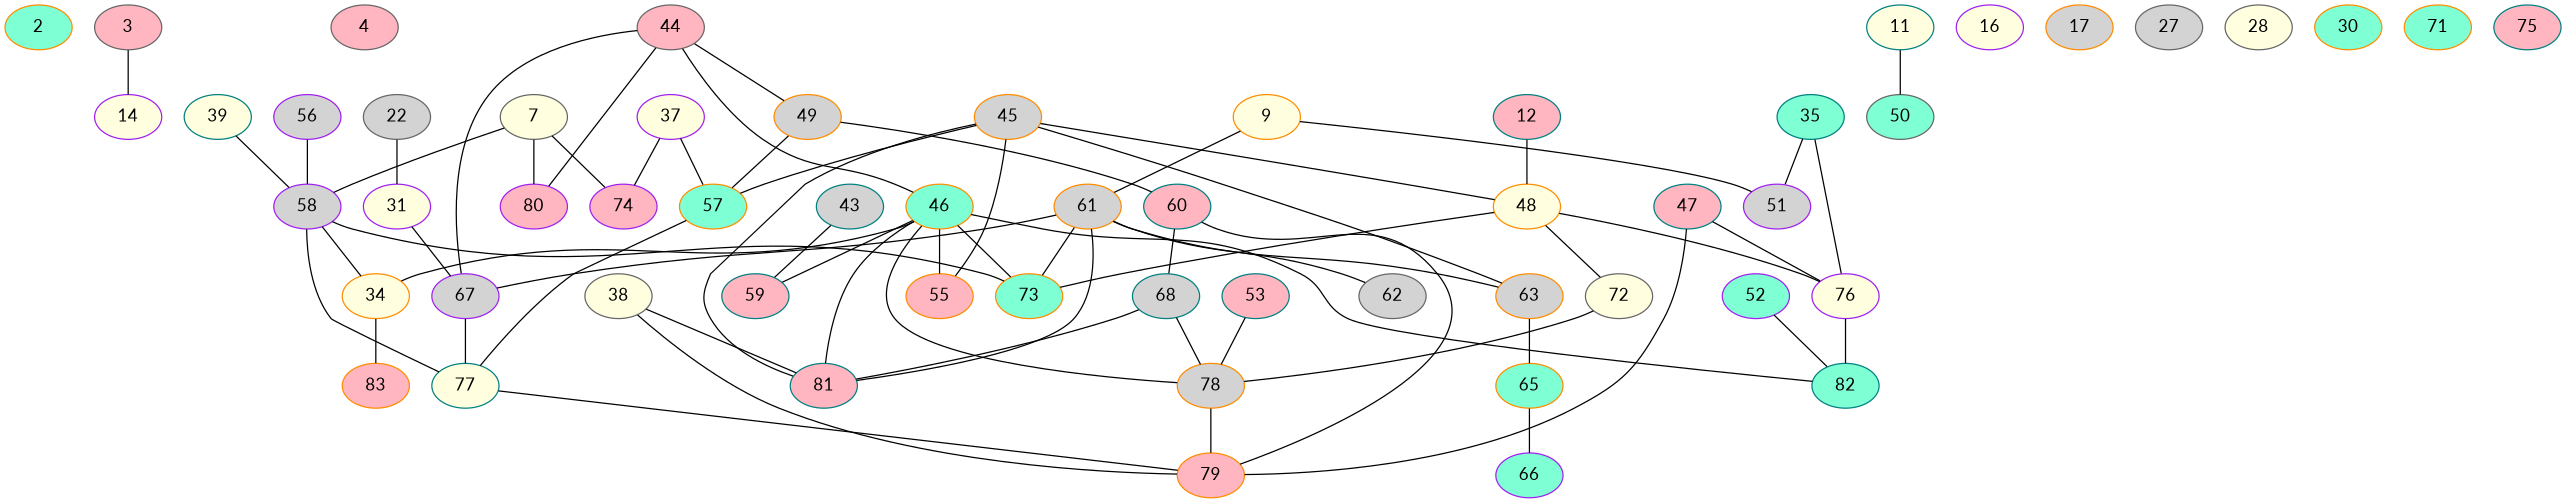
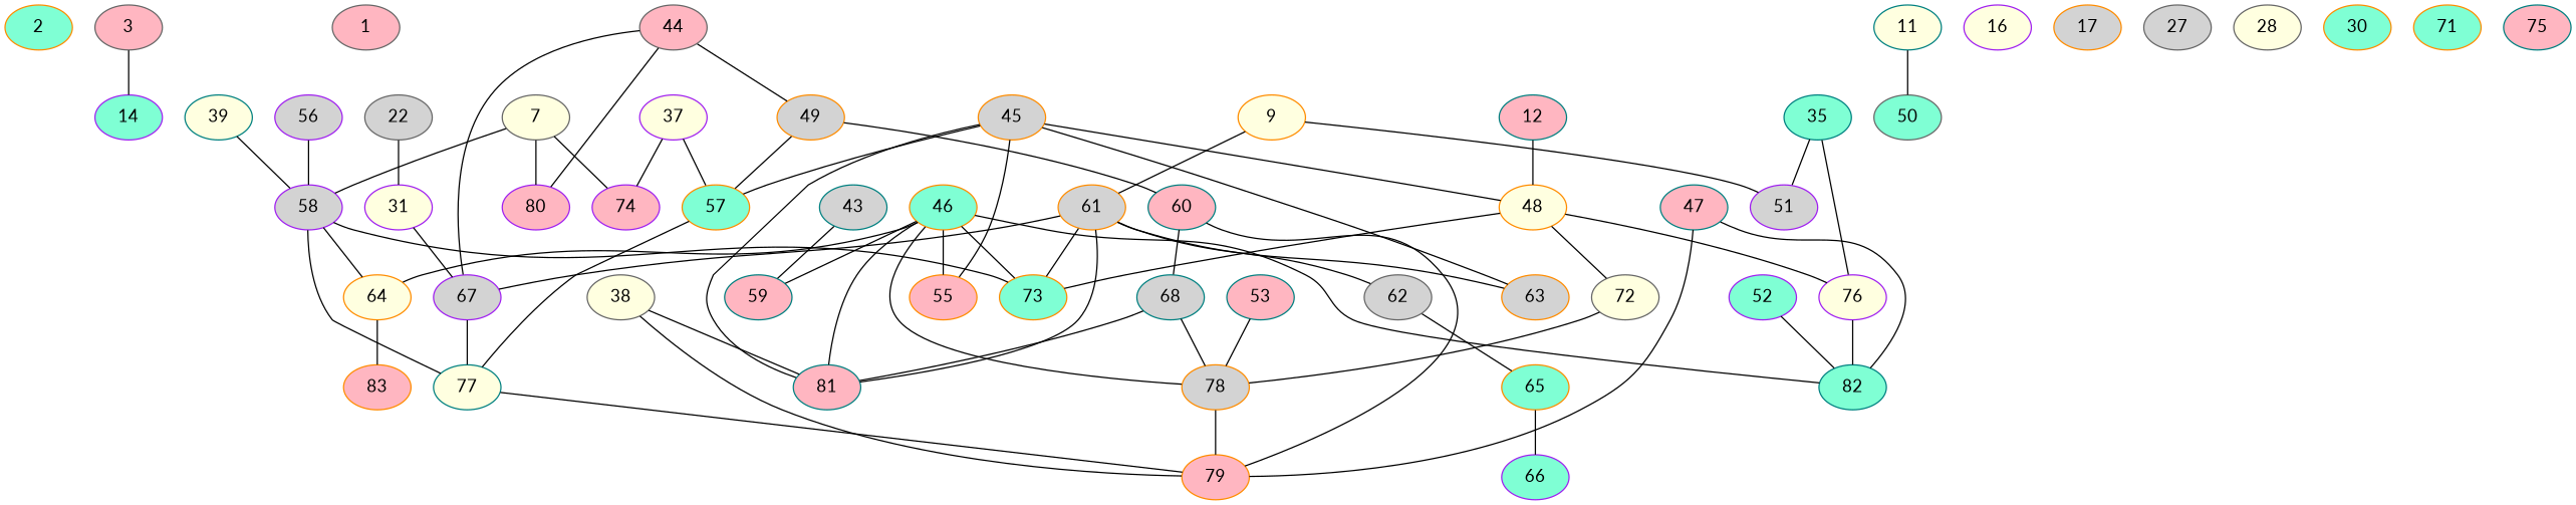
  graph {
    fontname=Lato
    node [color=darkorange fillcolor=lightpink fontname=Lato style=filled]
    edge [fontname=Lato]
    2 [fillcolor=aquamarine]
    3 [color=gray40]
-   14 [color=purple fillcolor=lightyellow]
-   4 [color=gray40]
+   14 [color=purple fillcolor=aquamarine]
+   4 [color=gray40 label=1]
    7 [color=gray40 fillcolor=lightyellow]
    58 [color=purple fillcolor=lightgrey super="+21+54"]
    74 [color=purple]
    80 [color=purple]
-   64 [fillcolor=lightyellow label=34]
+   64 [fillcolor=lightyellow]
    73 [fillcolor=aquamarine super="+69"]
    77 [color=teal fillcolor=lightyellow super="+70"]
    9 [fillcolor=lightyellow]
    51 [color=purple fillcolor=lightgrey]
    61 [fillcolor=lightgrey super="+19"]
    67 [color=purple fillcolor=lightgrey]
    81 [color=teal super="+13+15"]
    63 [fillcolor=lightgrey]
    62 [color=gray40 fillcolor=lightgrey]
    11 [color=teal fillcolor=lightyellow]
    50 [color=gray40 fillcolor=aquamarine]
    12 [color=teal]
    48 [fillcolor=lightyellow]
    76 [color=purple fillcolor=lightyellow super="+29"]
    72 [color=gray40 fillcolor=lightyellow super="+33"]
    16 [color=purple fillcolor=lightyellow]
    17 [fillcolor=lightgrey]
    22 [color=gray40 fillcolor=lightgrey]
    31 [color=purple fillcolor=lightyellow]
    27 [color=gray40 fillcolor=lightgrey]
    28 [color=gray40 fillcolor=lightyellow]
    30 [fillcolor=aquamarine]
    35 [color=teal fillcolor=aquamarine]
    82 [color=teal fillcolor=aquamarine super="+20"]
    37 [color=purple fillcolor=lightyellow]
    57 [fillcolor=aquamarine]
    79 [super="+32"]
    38 [color=gray40 fillcolor=lightyellow]
    39 [color=teal fillcolor=lightyellow]
    43 [color=teal fillcolor=lightgrey]
    59 [color=teal]
    44 [color=gray40 super="+40"]
    46 [fillcolor=aquamarine super="+34+25"]
    49 [fillcolor=lightgrey super="+36+42"]
    55 [super="+26"]
    78 [fillcolor=lightgrey]
    60 [color=teal]
    45 [fillcolor=lightgrey super="+41"]
    65 [fillcolor=aquamarine]
    83
    47 [color=teal]
    68 [color=teal fillcolor=lightgrey]
    52 [color=purple fillcolor=aquamarine]
    53 [color=teal]
    56 [color=purple fillcolor=lightgrey]
    66 [color=purple fillcolor=aquamarine]
    71 [fillcolor=aquamarine]
    75 [color=teal]
    3 -- 14
    7 -- 58
    7 -- 74
    7 -- 80
    58 -- 64
    58 -- 73 [weight=2]
    58 -- 77 [weight=2]
    64 -- 83
    77 -- 79
    9 -- 51
    9 -- 61
    61 -- 73 [weight=2]
    61 -- 67
    61 -- 81
    61 -- 63
    61 -- 62
    67 -- 77
-   63 -- 65
+   62 -- 65
    11 -- 50
    12 -- 48
    48 -- 73
    48 -- 76
    48 -- 72
    76 -- 82 [weight=2]
    72 -- 78
    22 -- 31
    31 -- 67
    35 -- 51
    35 -- 76
    37 -- 74
    37 -- 57
    57 -- 77
    38 -- 81
    38 -- 79
    39 -- 58
    43 -- 59
    44 -- 80
    44 -- 67
-   44 -- 46
    44 -- 49
    46 -- 64
    46 -- 73
    46 -- 81
    46 -- 82
    46 -- 59
    46 -- 55
    46 -- 78
    49 -- 57
    49 -- 60
    78 -- 79
    60 -- 79
    60 -- 68
    45 -- 81
    45 -- 63
    45 -- 48
    45 -- 57
    45 -- 55
    65 -- 66
-   47 -- 76
+   47 -- 82
    47 -- 79
    68 -- 81
    68 -- 78
    52 -- 82
    53 -- 78
    56 -- 58
  }
